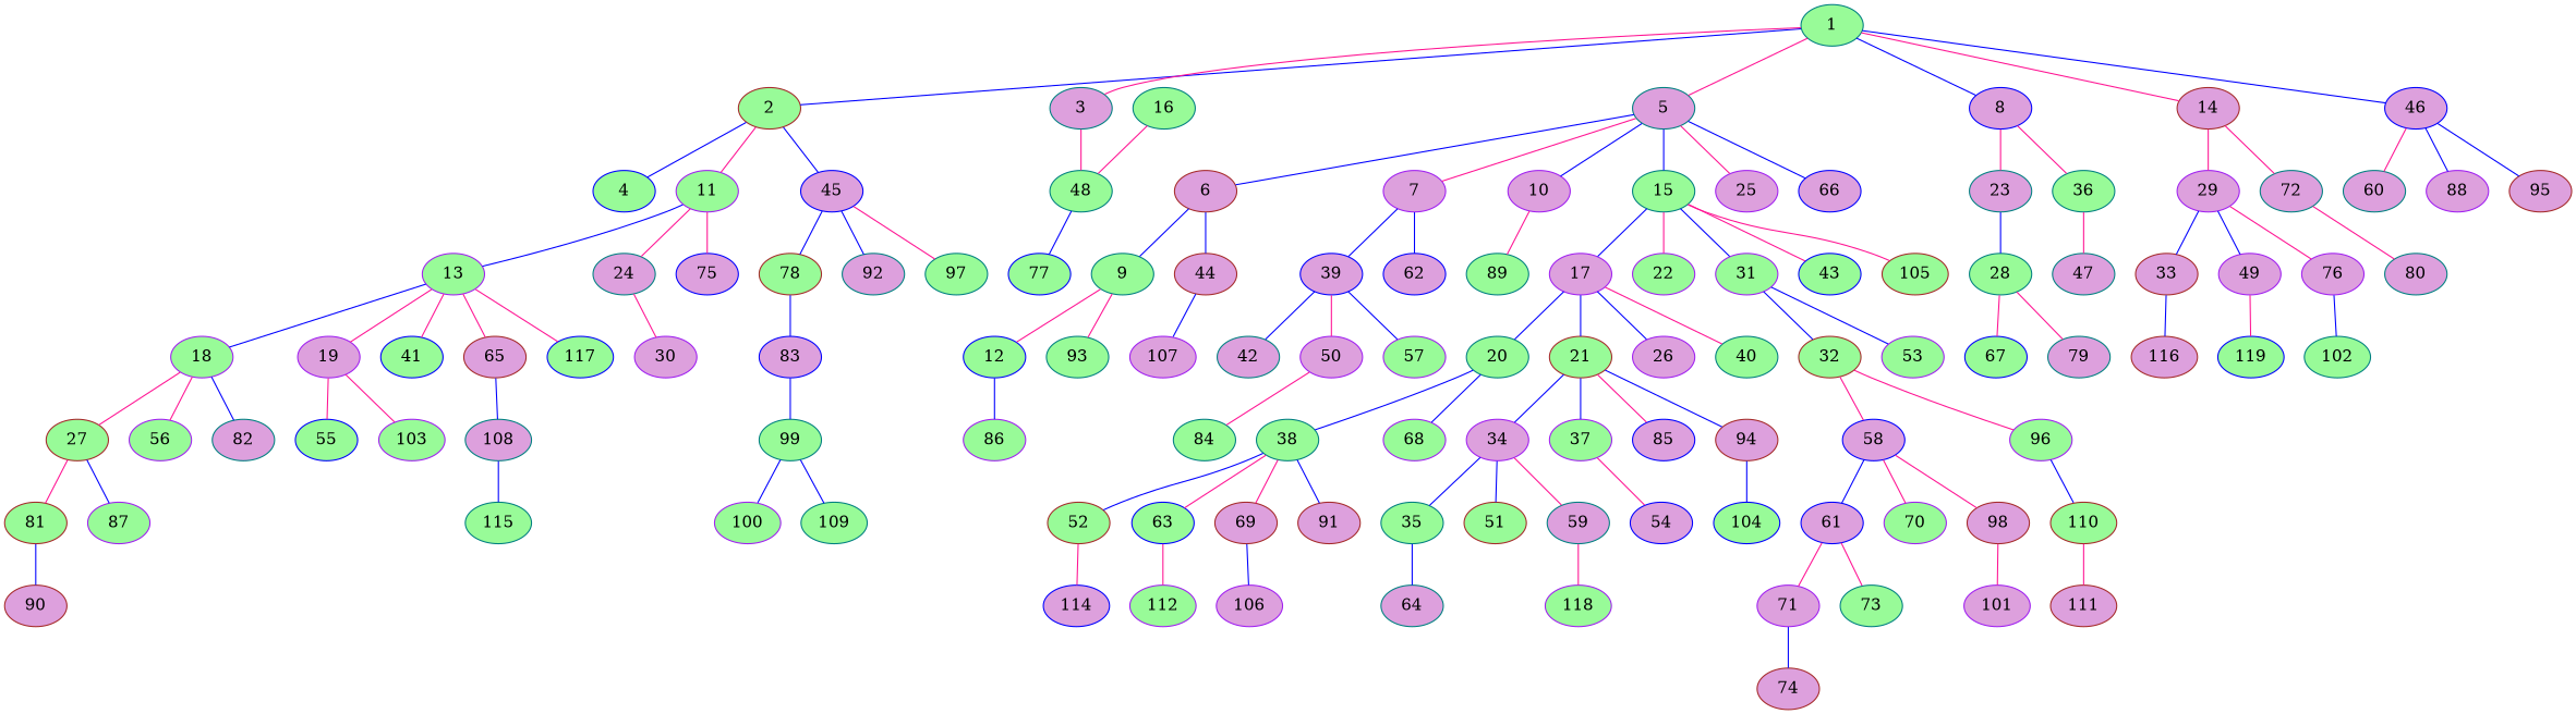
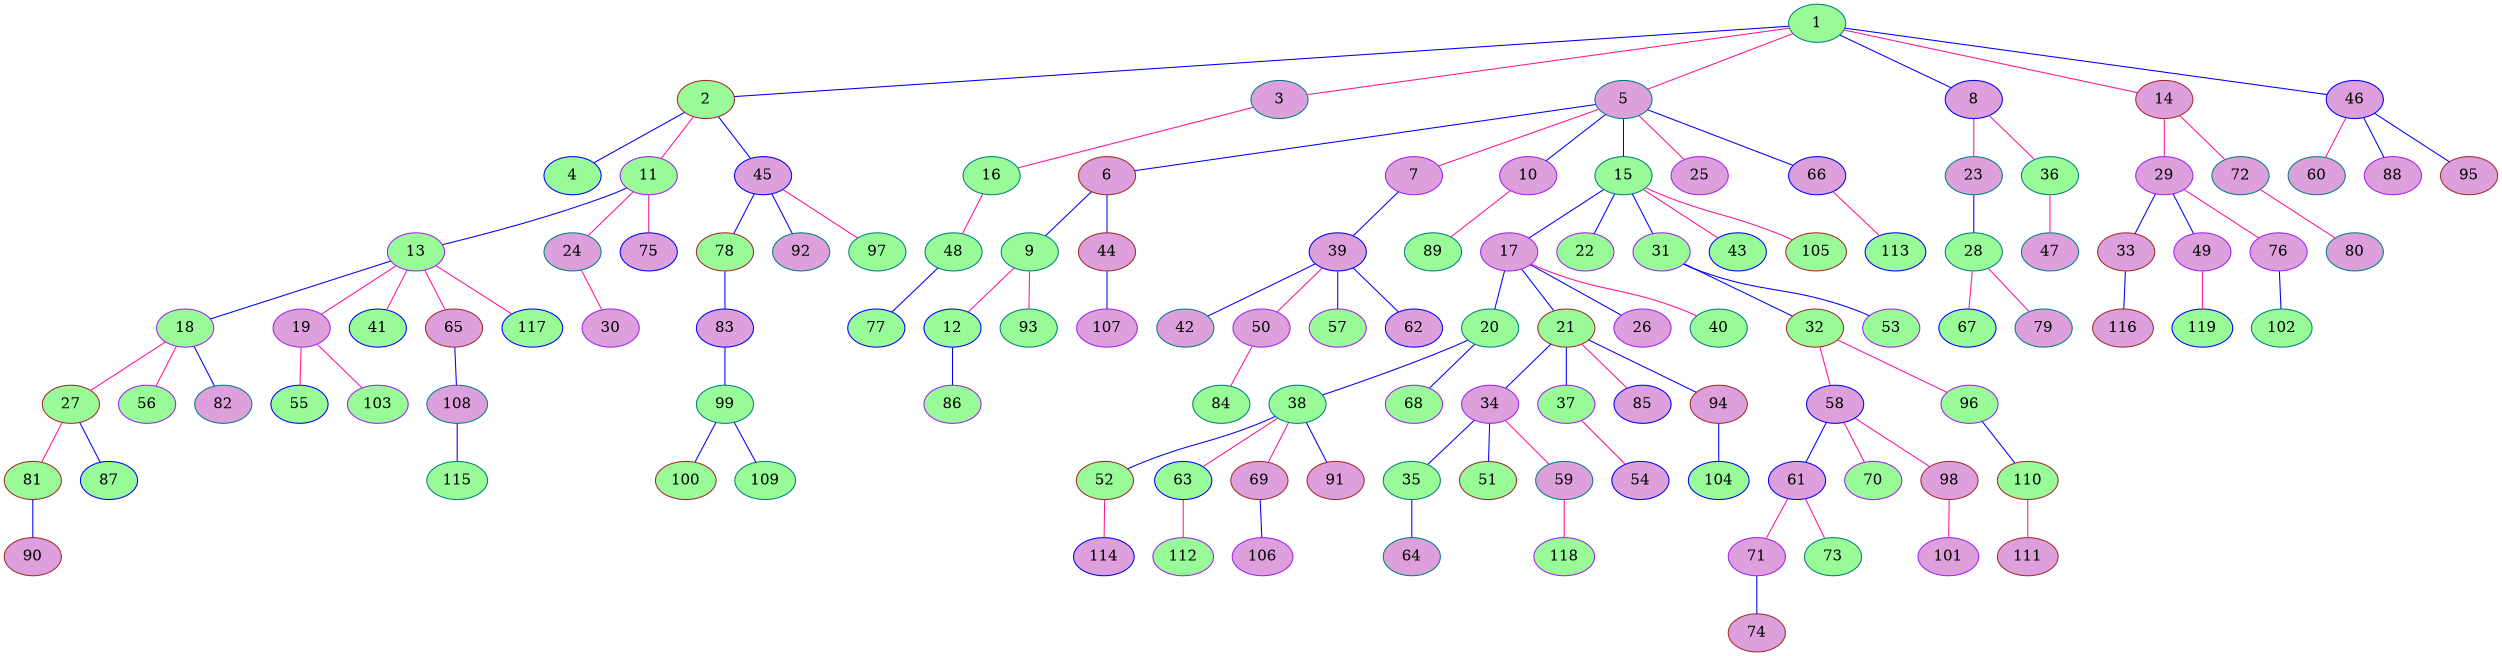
  graph {
    node [color=teal fillcolor=palegreen style=filled]
    edge [color=blue]
    2 [color=brown]
    1
    3 [fillcolor=plum]
    5 [fillcolor=plum]
    8 [color=blue fillcolor=plum]
    14 [color=brown fillcolor=plum]
    46 [color=blue fillcolor=plum]
    4 [color=blue]
    11 [color=purple]
    45 [color=blue fillcolor=plum]
    16
    6 [color=brown fillcolor=plum]
    7 [color=purple fillcolor=plum]
    10 [color=purple fillcolor=plum]
    15
    25 [color=purple fillcolor=plum]
    66 [color=blue fillcolor=plum]
    23 [fillcolor=plum]
    36
    29 [color=purple fillcolor=plum]
    72 [fillcolor=plum]
    60 [fillcolor=plum]
    88 [color=purple fillcolor=plum]
    95 [color=brown fillcolor=plum]
    13 [color=purple]
    24 [fillcolor=plum]
    75 [color=blue fillcolor=plum]
    78 [color=brown]
    92 [fillcolor=plum]
    97
    48
    9
    44 [color=brown fillcolor=plum]
    39 [color=blue fillcolor=plum]
    89
    17 [color=purple fillcolor=plum]
    22 [color=purple]
    31 [color=purple]
    43 [color=blue]
    105 [color=brown]
+   113 [color=blue]
    12 [color=blue]
    93
    107 [color=purple fillcolor=plum]
    42 [fillcolor=plum]
    50 [color=purple fillcolor=plum]
    57 [color=purple]
    62 [color=blue fillcolor=plum]
    28
    47 [fillcolor=plum]
    86 [color=purple]
    18 [color=purple]
    19 [color=purple fillcolor=plum]
    41 [color=blue]
    65 [color=brown fillcolor=plum]
    117 [color=blue]
    30 [color=purple fillcolor=plum]
    27 [color=brown]
    56 [color=purple]
    82 [fillcolor=plum]
    55 [color=blue]
    103 [color=purple]
    108 [fillcolor=plum]
    33 [color=brown fillcolor=plum]
    49 [color=purple fillcolor=plum]
    76 [color=purple fillcolor=plum]
    80 [fillcolor=plum]
    20
    21 [color=brown]
    26 [color=purple fillcolor=plum]
    40
    32 [color=brown]
    53 [color=purple]
    77 [color=blue]
    38
    68 [color=purple]
    34 [color=purple fillcolor=plum]
    37 [color=purple]
    85 [color=blue fillcolor=plum]
    94 [color=brown fillcolor=plum]
    81 [color=brown]
-   87 [color=purple]
+   87 [color=blue]
    52 [color=brown]
    63 [color=blue]
    69 [color=brown fillcolor=plum]
    91 [color=brown fillcolor=plum]
    35
    51 [color=brown]
    59 [fillcolor=plum]
    54 [color=blue fillcolor=plum]
    104 [color=blue]
    67 [color=blue]
    79 [fillcolor=plum]
    90 [color=brown fillcolor=plum]
    116 [color=brown fillcolor=plum]
    119 [color=blue]
    102
    58 [color=blue fillcolor=plum]
    96 [color=purple]
    61 [color=blue fillcolor=plum]
    70 [color=purple]
    98 [color=brown fillcolor=plum]
    110 [color=brown]
    64 [fillcolor=plum]
    118 [color=purple]
    114 [color=blue fillcolor=plum]
    112 [color=purple]
    106 [color=purple fillcolor=plum]
    84
    83 [color=blue fillcolor=plum]
    71 [color=purple fillcolor=plum]
    73
    101 [color=purple fillcolor=plum]
    74 [color=brown fillcolor=plum]
    115
    99
-   100 [color=purple]
+   100 [color=brown]
    109
    111 [color=brown fillcolor=plum]
    2 -- 4
    2 -- 11 [color=deeppink]
    2 -- 45
    1 -- 2
    1 -- 3 [color=deeppink]
    1 -- 5 [color=deeppink]
    1 -- 8
    1 -- 14 [color=deeppink]
    1 -- 46
-   3 -- 48 [color=deeppink]
+   3 -- 16 [color=deeppink]
    5 -- 6
    5 -- 7 [color=deeppink]
    5 -- 10
    5 -- 15
    5 -- 25 [color=deeppink]
    5 -- 66
    8 -- 23 [color=deeppink]
    8 -- 36 [color=deeppink]
    14 -- 29 [color=deeppink]
    14 -- 72 [color=deeppink]
    46 -- 60 [color=deeppink]
    46 -- 88
    46 -- 95
    11 -- 13
    11 -- 24 [color=deeppink]
    11 -- 75 [color=deeppink]
    45 -- 78
    45 -- 92
    45 -- 97 [color=deeppink]
    16 -- 48 [color=deeppink]
    6 -- 9
    6 -- 44
    7 -- 39
    10 -- 89 [color=deeppink]
    15 -- 17
-   15 -- 22 [color=deeppink]
+   15 -- 22
    15 -- 31
    15 -- 43 [color=deeppink]
    15 -- 105 [color=deeppink]
+   66 -- 113 [color=deeppink]
    23 -- 28
    36 -- 47 [color=deeppink]
    29 -- 33
    29 -- 49
    29 -- 76 [color=deeppink]
    72 -- 80 [color=deeppink]
    13 -- 18
    13 -- 19 [color=deeppink]
    13 -- 41 [color=deeppink]
    13 -- 65 [color=deeppink]
    13 -- 117 [color=deeppink]
    24 -- 30 [color=deeppink]
    78 -- 83
    48 -- 77
    9 -- 12 [color=deeppink]
    9 -- 93 [color=deeppink]
    44 -- 107
    39 -- 42
    39 -- 50 [color=deeppink]
    39 -- 57
-   7 -- 62
+   39 -- 62
    17 -- 20
    17 -- 21
    17 -- 26
    17 -- 40 [color=deeppink]
    31 -- 32
    31 -- 53
    12 -- 86
    50 -- 84 [color=deeppink]
    28 -- 67 [color=deeppink]
    28 -- 79 [color=deeppink]
    18 -- 27 [color=deeppink]
    18 -- 56 [color=deeppink]
    18 -- 82
    19 -- 55 [color=deeppink]
    19 -- 103 [color=deeppink]
    65 -- 108
    27 -- 81 [color=deeppink]
    27 -- 87
    108 -- 115
    33 -- 116
    49 -- 119 [color=deeppink]
    76 -- 102
    20 -- 38
    20 -- 68
    21 -- 34
    21 -- 37
    21 -- 85 [color=deeppink]
    21 -- 94
    32 -- 58 [color=deeppink]
    32 -- 96 [color=deeppink]
    38 -- 52
    38 -- 63 [color=deeppink]
    38 -- 69 [color=deeppink]
    38 -- 91
    34 -- 35
    34 -- 51
    34 -- 59 [color=deeppink]
    37 -- 54 [color=deeppink]
    94 -- 104
    81 -- 90
    52 -- 114 [color=deeppink]
    63 -- 112 [color=deeppink]
    69 -- 106
    35 -- 64
    59 -- 118 [color=deeppink]
    58 -- 61
    58 -- 70 [color=deeppink]
    58 -- 98 [color=deeppink]
    96 -- 110
    61 -- 71 [color=deeppink]
    61 -- 73 [color=deeppink]
    98 -- 101 [color=deeppink]
    110 -- 111 [color=deeppink]
    83 -- 99
    71 -- 74
    99 -- 100
    99 -- 109
  }
